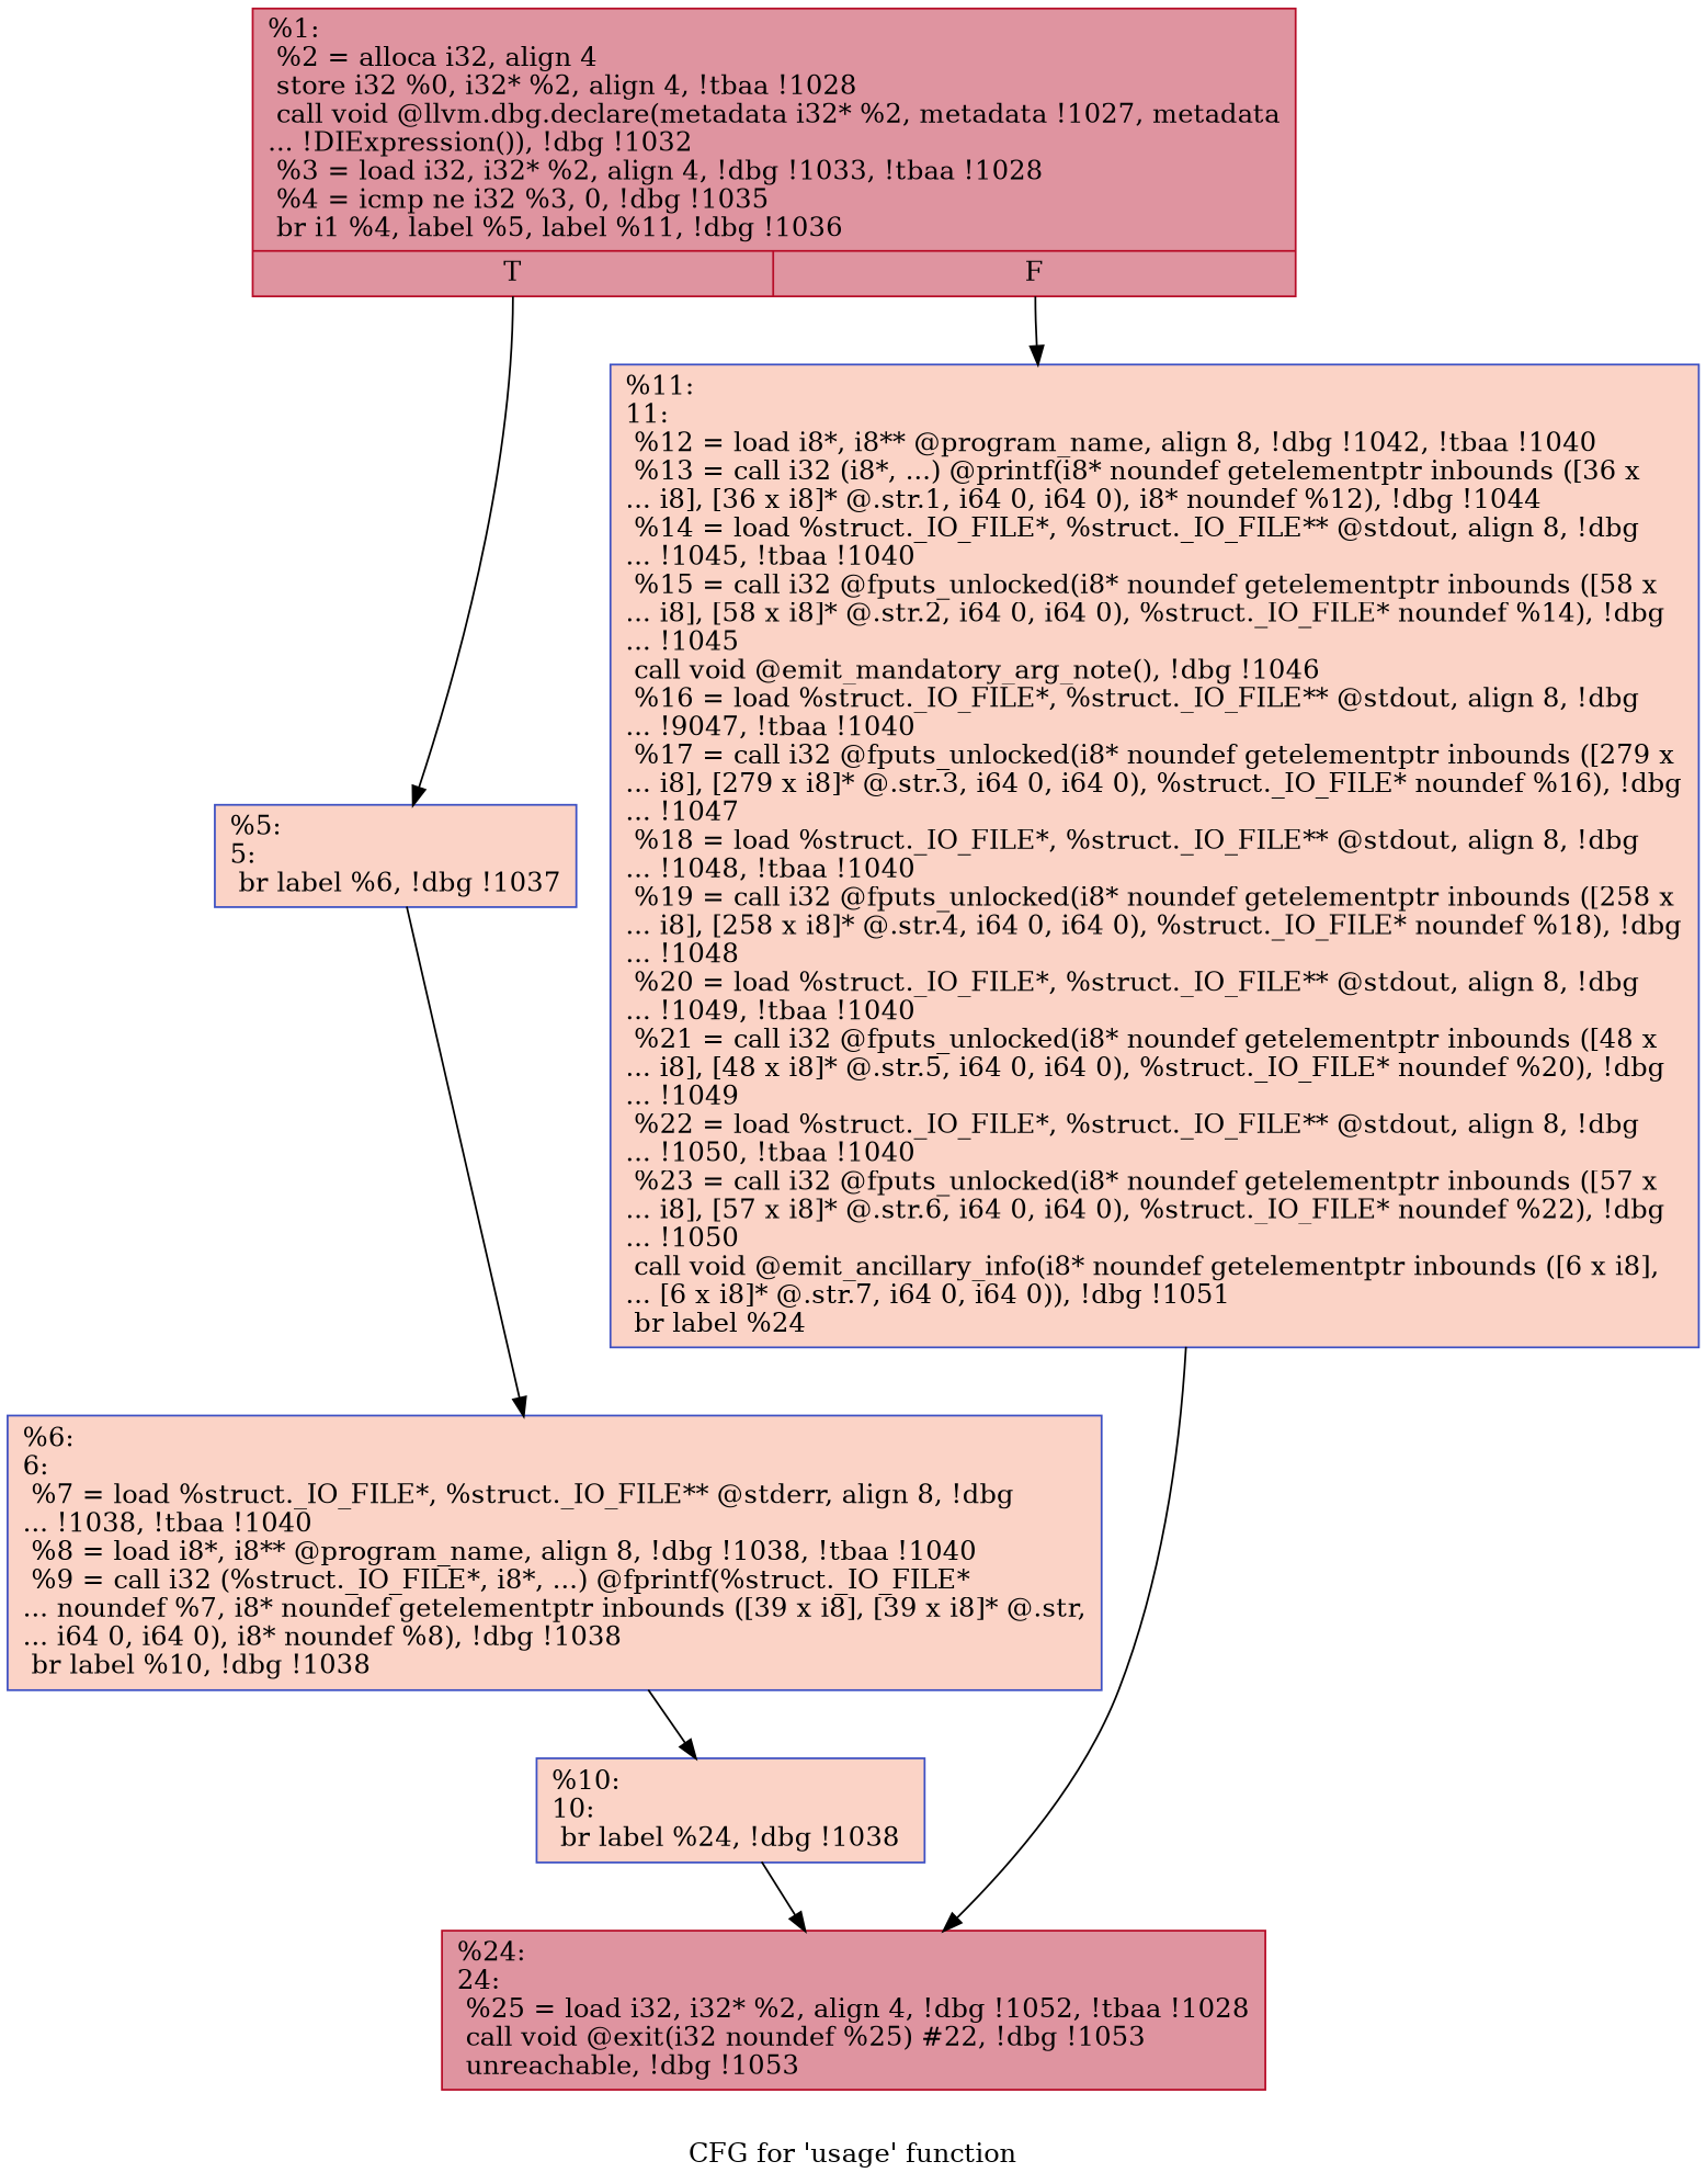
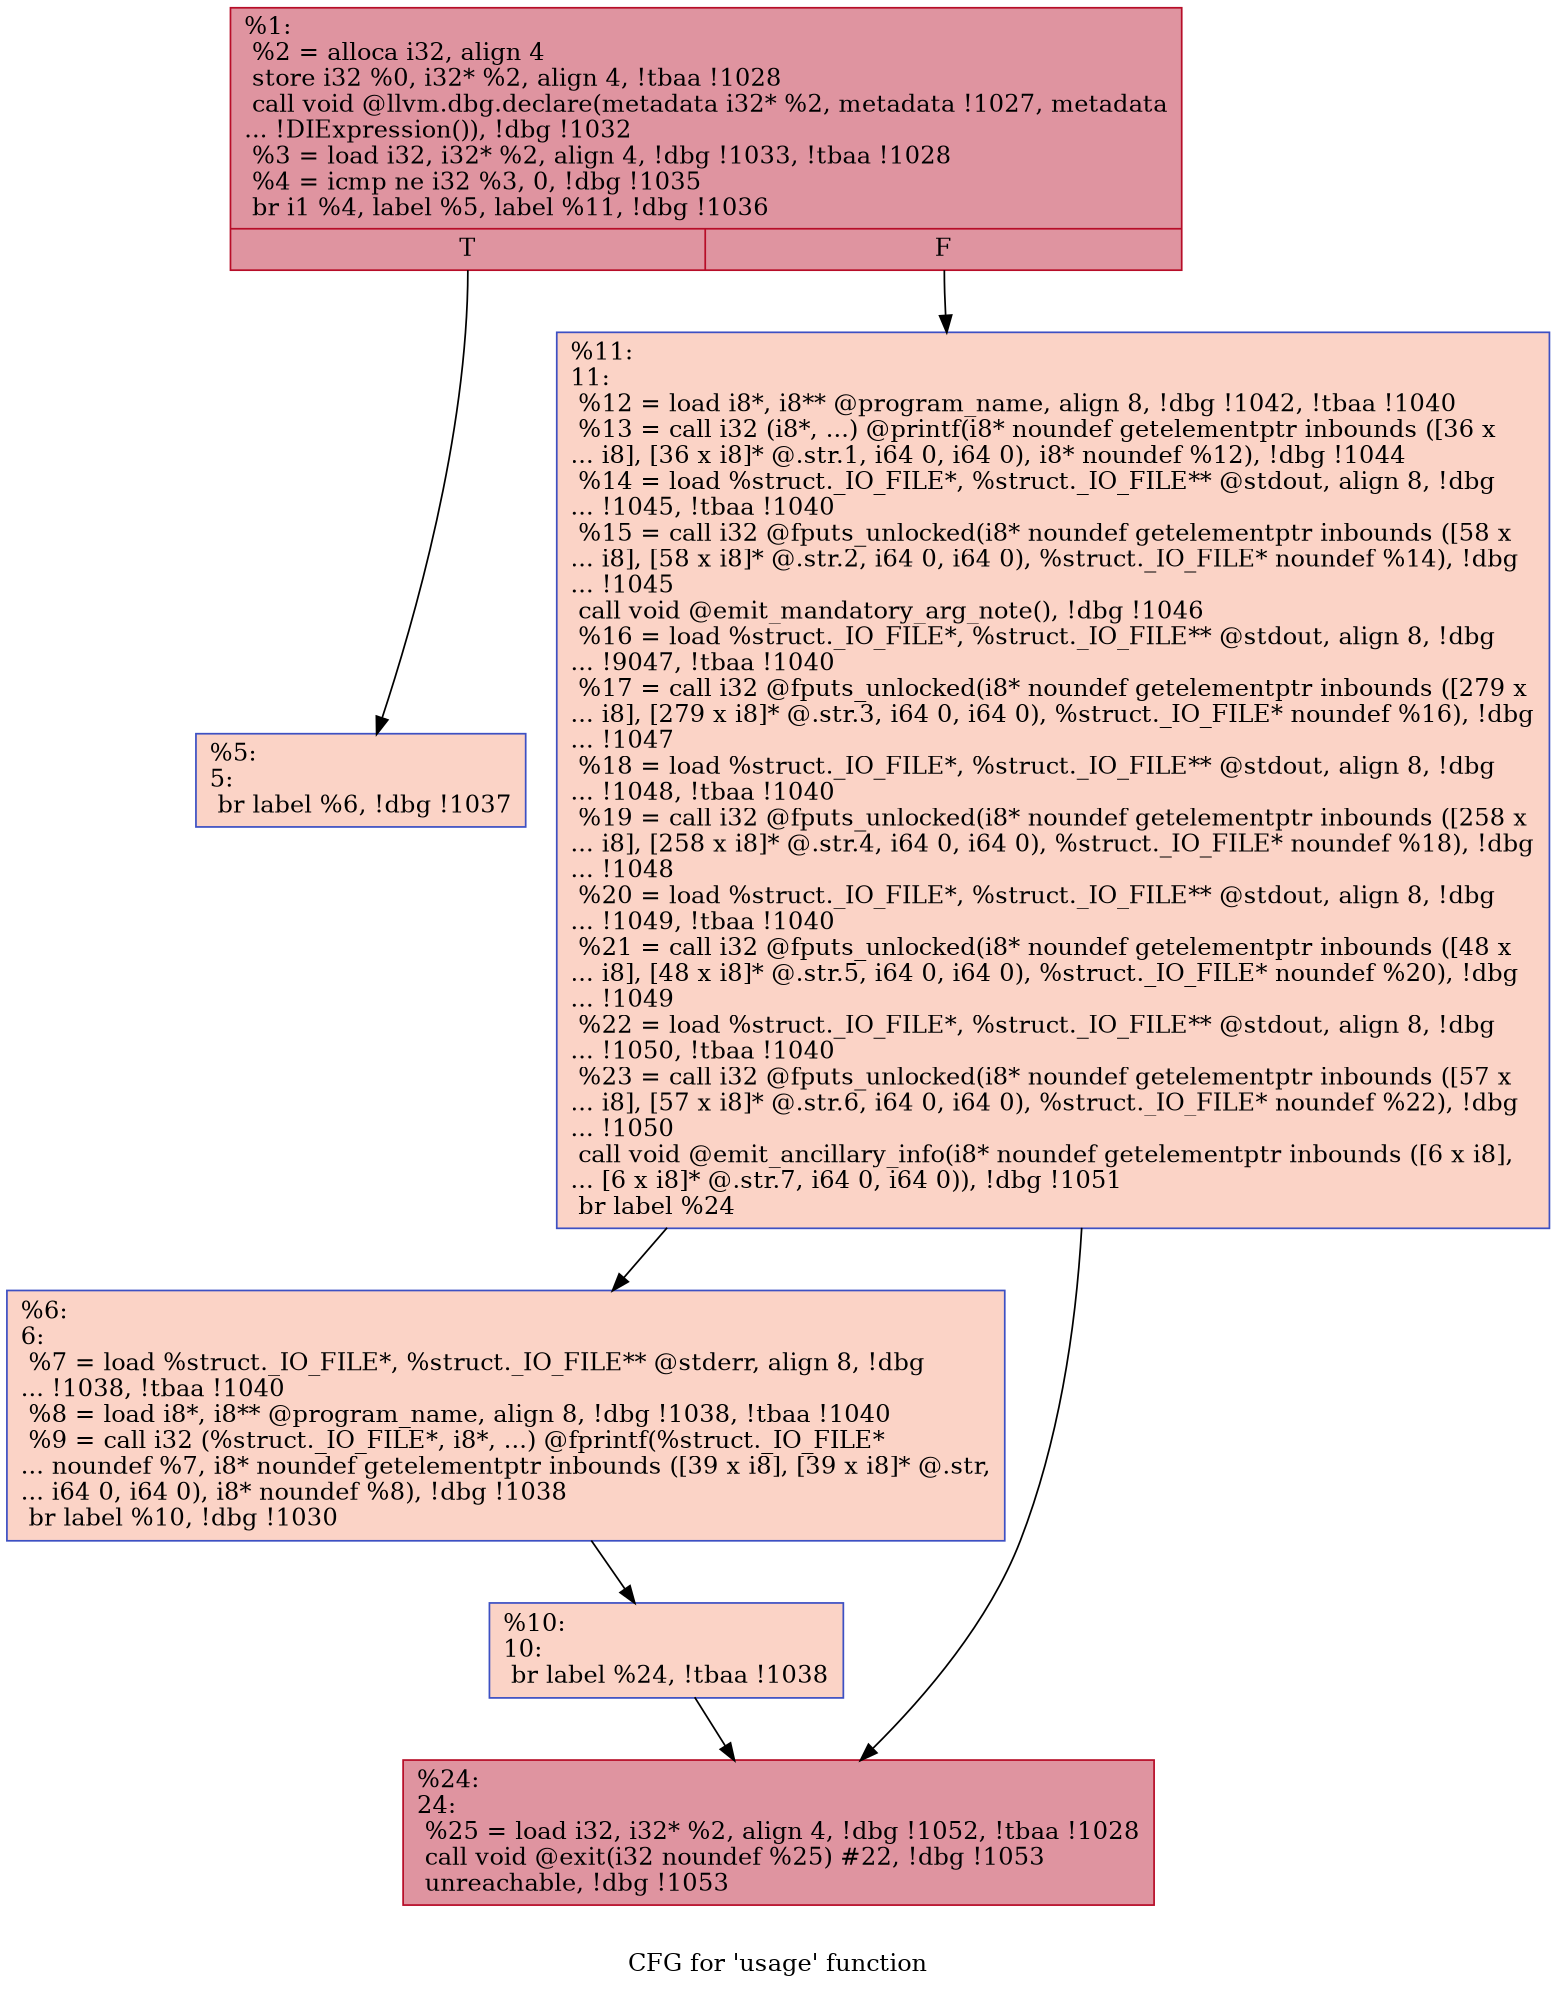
  digraph {
    label="CFG for 'usage' function"
    node [color="#3d50c3ff" fillcolor="#f59c7d70" shape=record style=filled]
    n1 [color="#b70d28ff" fillcolor="#b70d2870" label="{%1:\l  %2 = alloca i32, align 4\l  store i32 %0, i32* %2, align 4, !tbaa !1028\l  call void @llvm.dbg.declare(metadata i32* %2, metadata !1027, metadata\l... !DIExpression()), !dbg !1032\l  %3 = load i32, i32* %2, align 4, !dbg !1033, !tbaa !1028\l  %4 = icmp ne i32 %3, 0, !dbg !1035\l  br i1 %4, label %5, label %11, !dbg !1036\l|{<s0>T|<s1>F}}"]
    n2 [label="{%5:\l5:                                                \l  br label %6, !dbg !1037\l}"]
    n3 [label="{%11:\l11:                                               \l  %12 = load i8*, i8** @program_name, align 8, !dbg !1042, !tbaa !1040\l  %13 = call i32 (i8*, ...) @printf(i8* noundef getelementptr inbounds ([36 x\l... i8], [36 x i8]* @.str.1, i64 0, i64 0), i8* noundef %12), !dbg !1044\l  %14 = load %struct._IO_FILE*, %struct._IO_FILE** @stdout, align 8, !dbg\l... !1045, !tbaa !1040\l  %15 = call i32 @fputs_unlocked(i8* noundef getelementptr inbounds ([58 x\l... i8], [58 x i8]* @.str.2, i64 0, i64 0), %struct._IO_FILE* noundef %14), !dbg\l... !1045\l  call void @emit_mandatory_arg_note(), !dbg !1046\l  %16 = load %struct._IO_FILE*, %struct._IO_FILE** @stdout, align 8, !dbg\l... !9047, !tbaa !1040\l  %17 = call i32 @fputs_unlocked(i8* noundef getelementptr inbounds ([279 x\l... i8], [279 x i8]* @.str.3, i64 0, i64 0), %struct._IO_FILE* noundef %16), !dbg\l... !1047\l  %18 = load %struct._IO_FILE*, %struct._IO_FILE** @stdout, align 8, !dbg\l... !1048, !tbaa !1040\l  %19 = call i32 @fputs_unlocked(i8* noundef getelementptr inbounds ([258 x\l... i8], [258 x i8]* @.str.4, i64 0, i64 0), %struct._IO_FILE* noundef %18), !dbg\l... !1048\l  %20 = load %struct._IO_FILE*, %struct._IO_FILE** @stdout, align 8, !dbg\l... !1049, !tbaa !1040\l  %21 = call i32 @fputs_unlocked(i8* noundef getelementptr inbounds ([48 x\l... i8], [48 x i8]* @.str.5, i64 0, i64 0), %struct._IO_FILE* noundef %20), !dbg\l... !1049\l  %22 = load %struct._IO_FILE*, %struct._IO_FILE** @stdout, align 8, !dbg\l... !1050, !tbaa !1040\l  %23 = call i32 @fputs_unlocked(i8* noundef getelementptr inbounds ([57 x\l... i8], [57 x i8]* @.str.6, i64 0, i64 0), %struct._IO_FILE* noundef %22), !dbg\l... !1050\l  call void @emit_ancillary_info(i8* noundef getelementptr inbounds ([6 x i8],\l... [6 x i8]* @.str.7, i64 0, i64 0)), !dbg !1051\l  br label %24\l}"]
-   n4 [label="{%6:\l6:                                                \l  %7 = load %struct._IO_FILE*, %struct._IO_FILE** @stderr, align 8, !dbg\l... !1038, !tbaa !1040\l  %8 = load i8*, i8** @program_name, align 8, !dbg !1038, !tbaa !1040\l  %9 = call i32 (%struct._IO_FILE*, i8*, ...) @fprintf(%struct._IO_FILE*\l... noundef %7, i8* noundef getelementptr inbounds ([39 x i8], [39 x i8]* @.str,\l... i64 0, i64 0), i8* noundef %8), !dbg !1038\l  br label %10, !dbg !1038\l}"]
+   n4 [label="{%6:\l6:                                                \l  %7 = load %struct._IO_FILE*, %struct._IO_FILE** @stderr, align 8, !dbg\l... !1038, !tbaa !1040\l  %8 = load i8*, i8** @program_name, align 8, !dbg !1038, !tbaa !1040\l  %9 = call i32 (%struct._IO_FILE*, i8*, ...) @fprintf(%struct._IO_FILE*\l... noundef %7, i8* noundef getelementptr inbounds ([39 x i8], [39 x i8]* @.str,\l... i64 0, i64 0), i8* noundef %8), !dbg !1038\l  br label %10, !dbg !1030\l}"]
    n5 [color="#b70d28ff" fillcolor="#b70d2870" label="{%24:\l24:                                               \l  %25 = load i32, i32* %2, align 4, !dbg !1052, !tbaa !1028\l  call void @exit(i32 noundef %25) #22, !dbg !1053\l  unreachable, !dbg !1053\l}"]
-   n6 [label="{%10:\l10:                                               \l  br label %24, !dbg !1038\l}"]
+   n6 [label="{%10:\l10:                                               \l  br label %24, !tbaa !1038\l}"]
    n1 -> n2 [tailport=s0]
    n1 -> n3 [tailport=s1]
-   n2 -> n4
+   n3 -> n4
    n3 -> n5
    n4 -> n6
    n6 -> n5
  }
